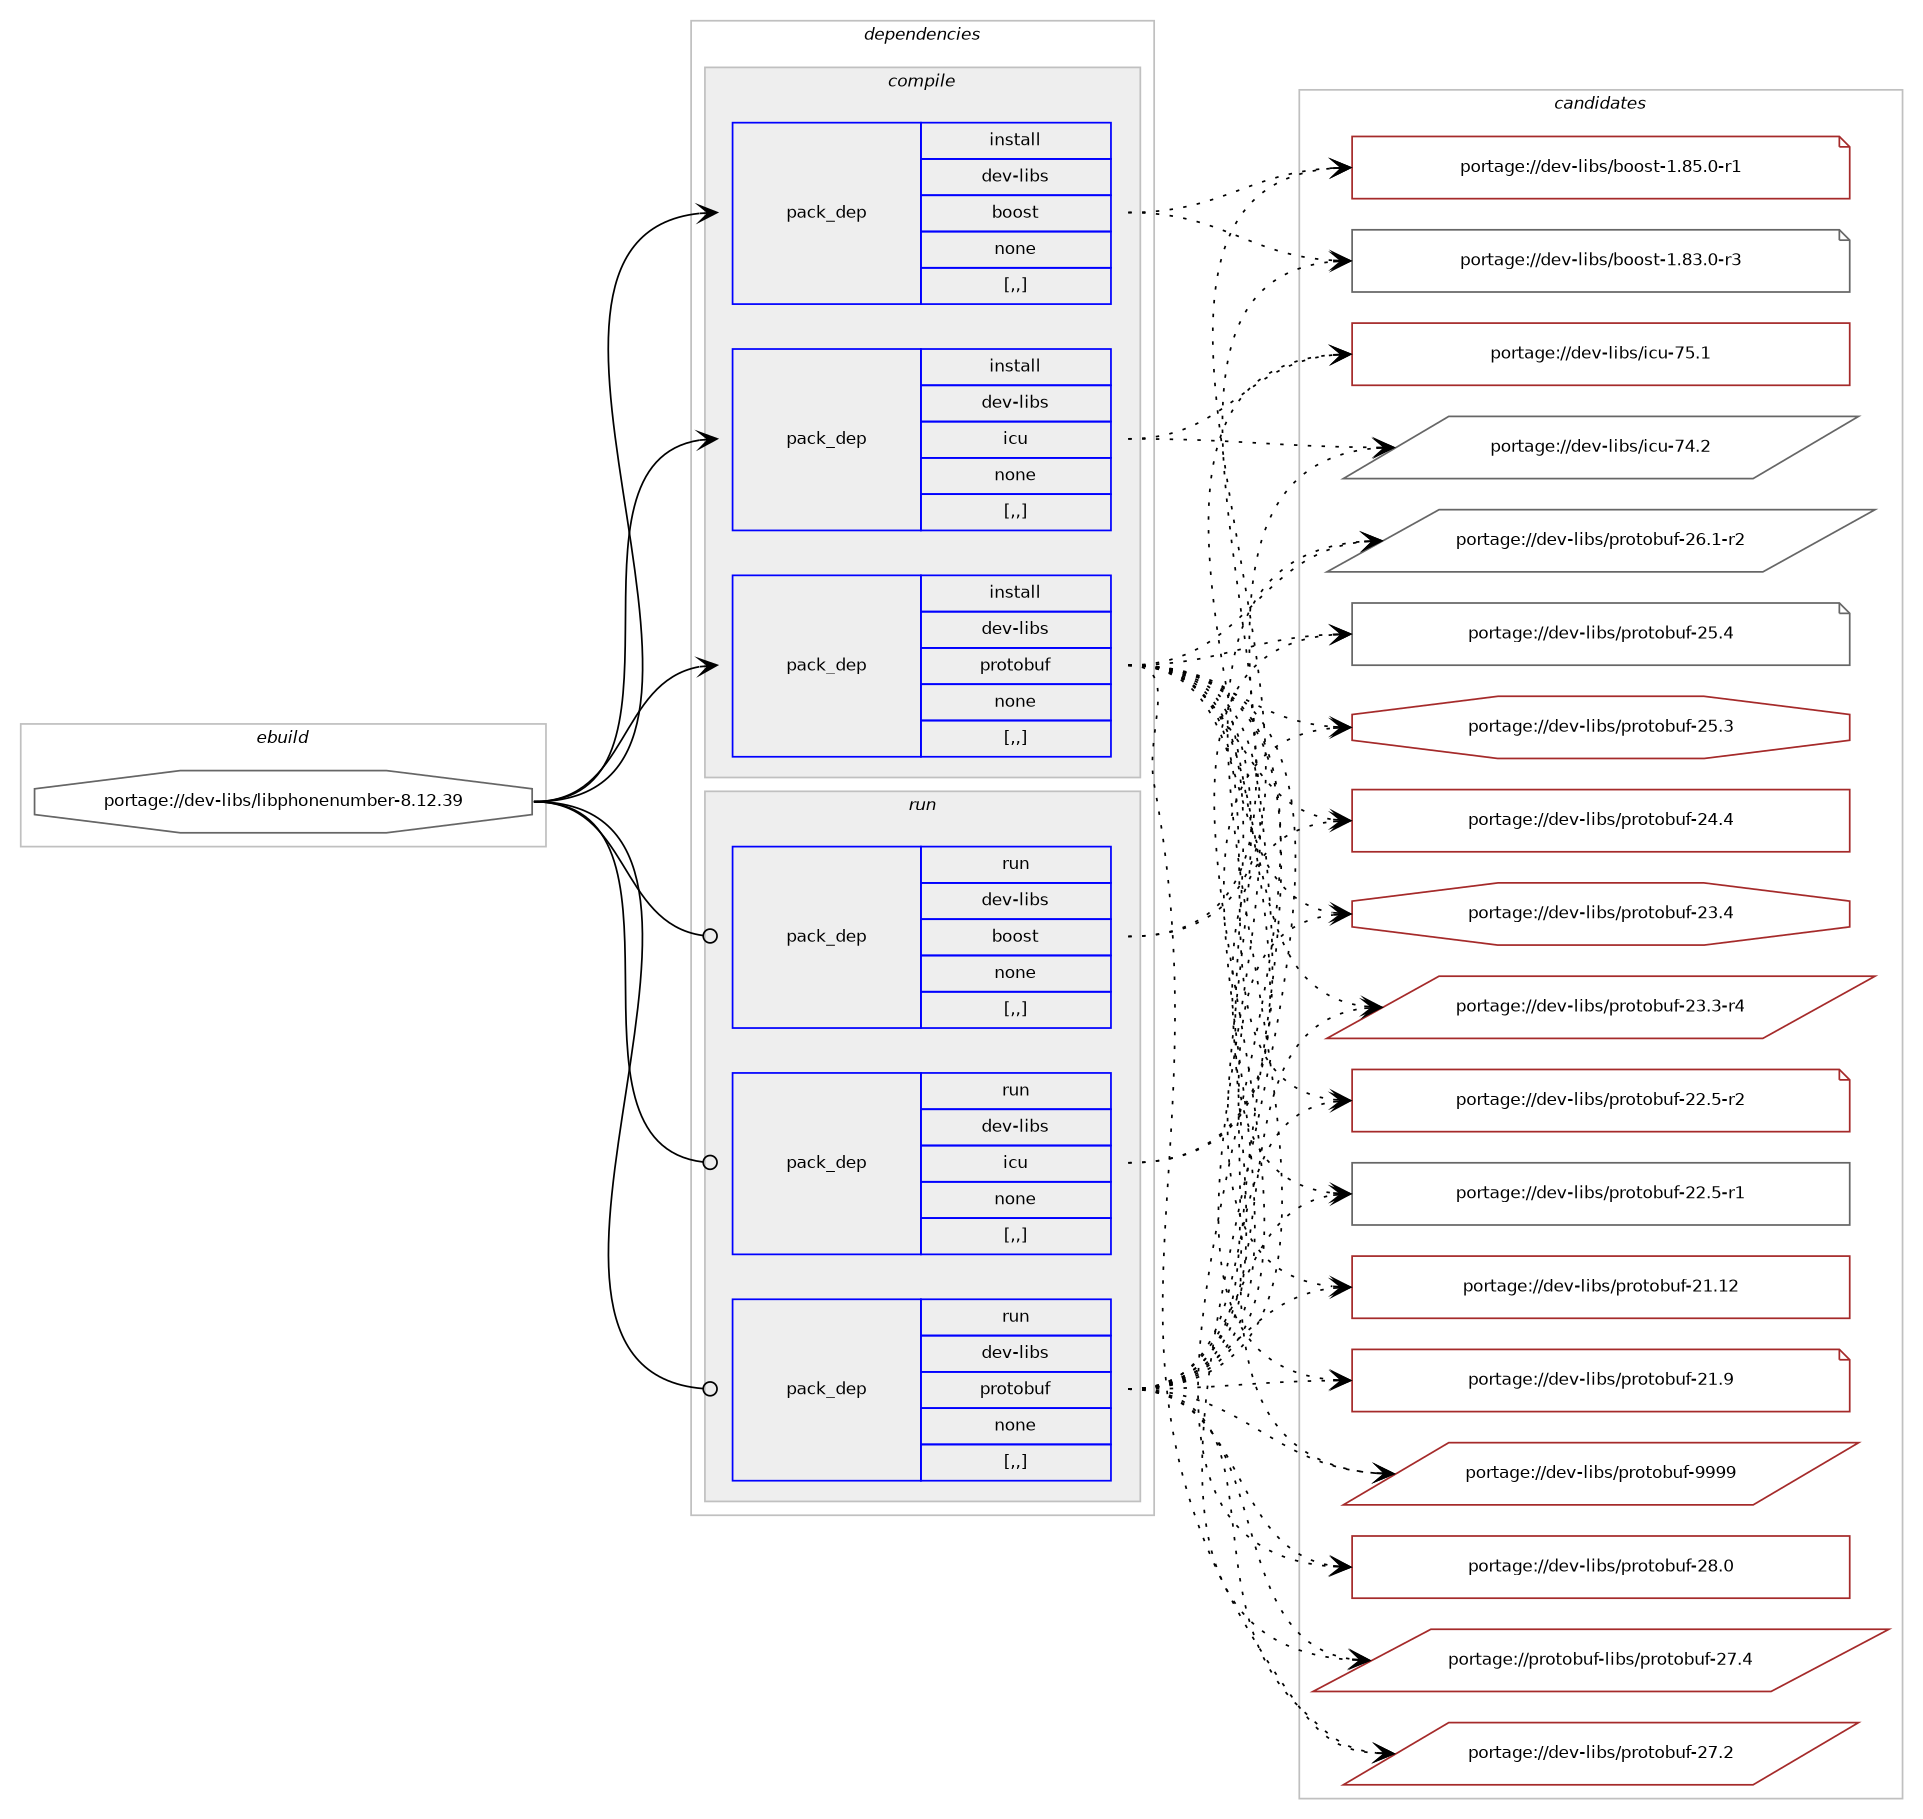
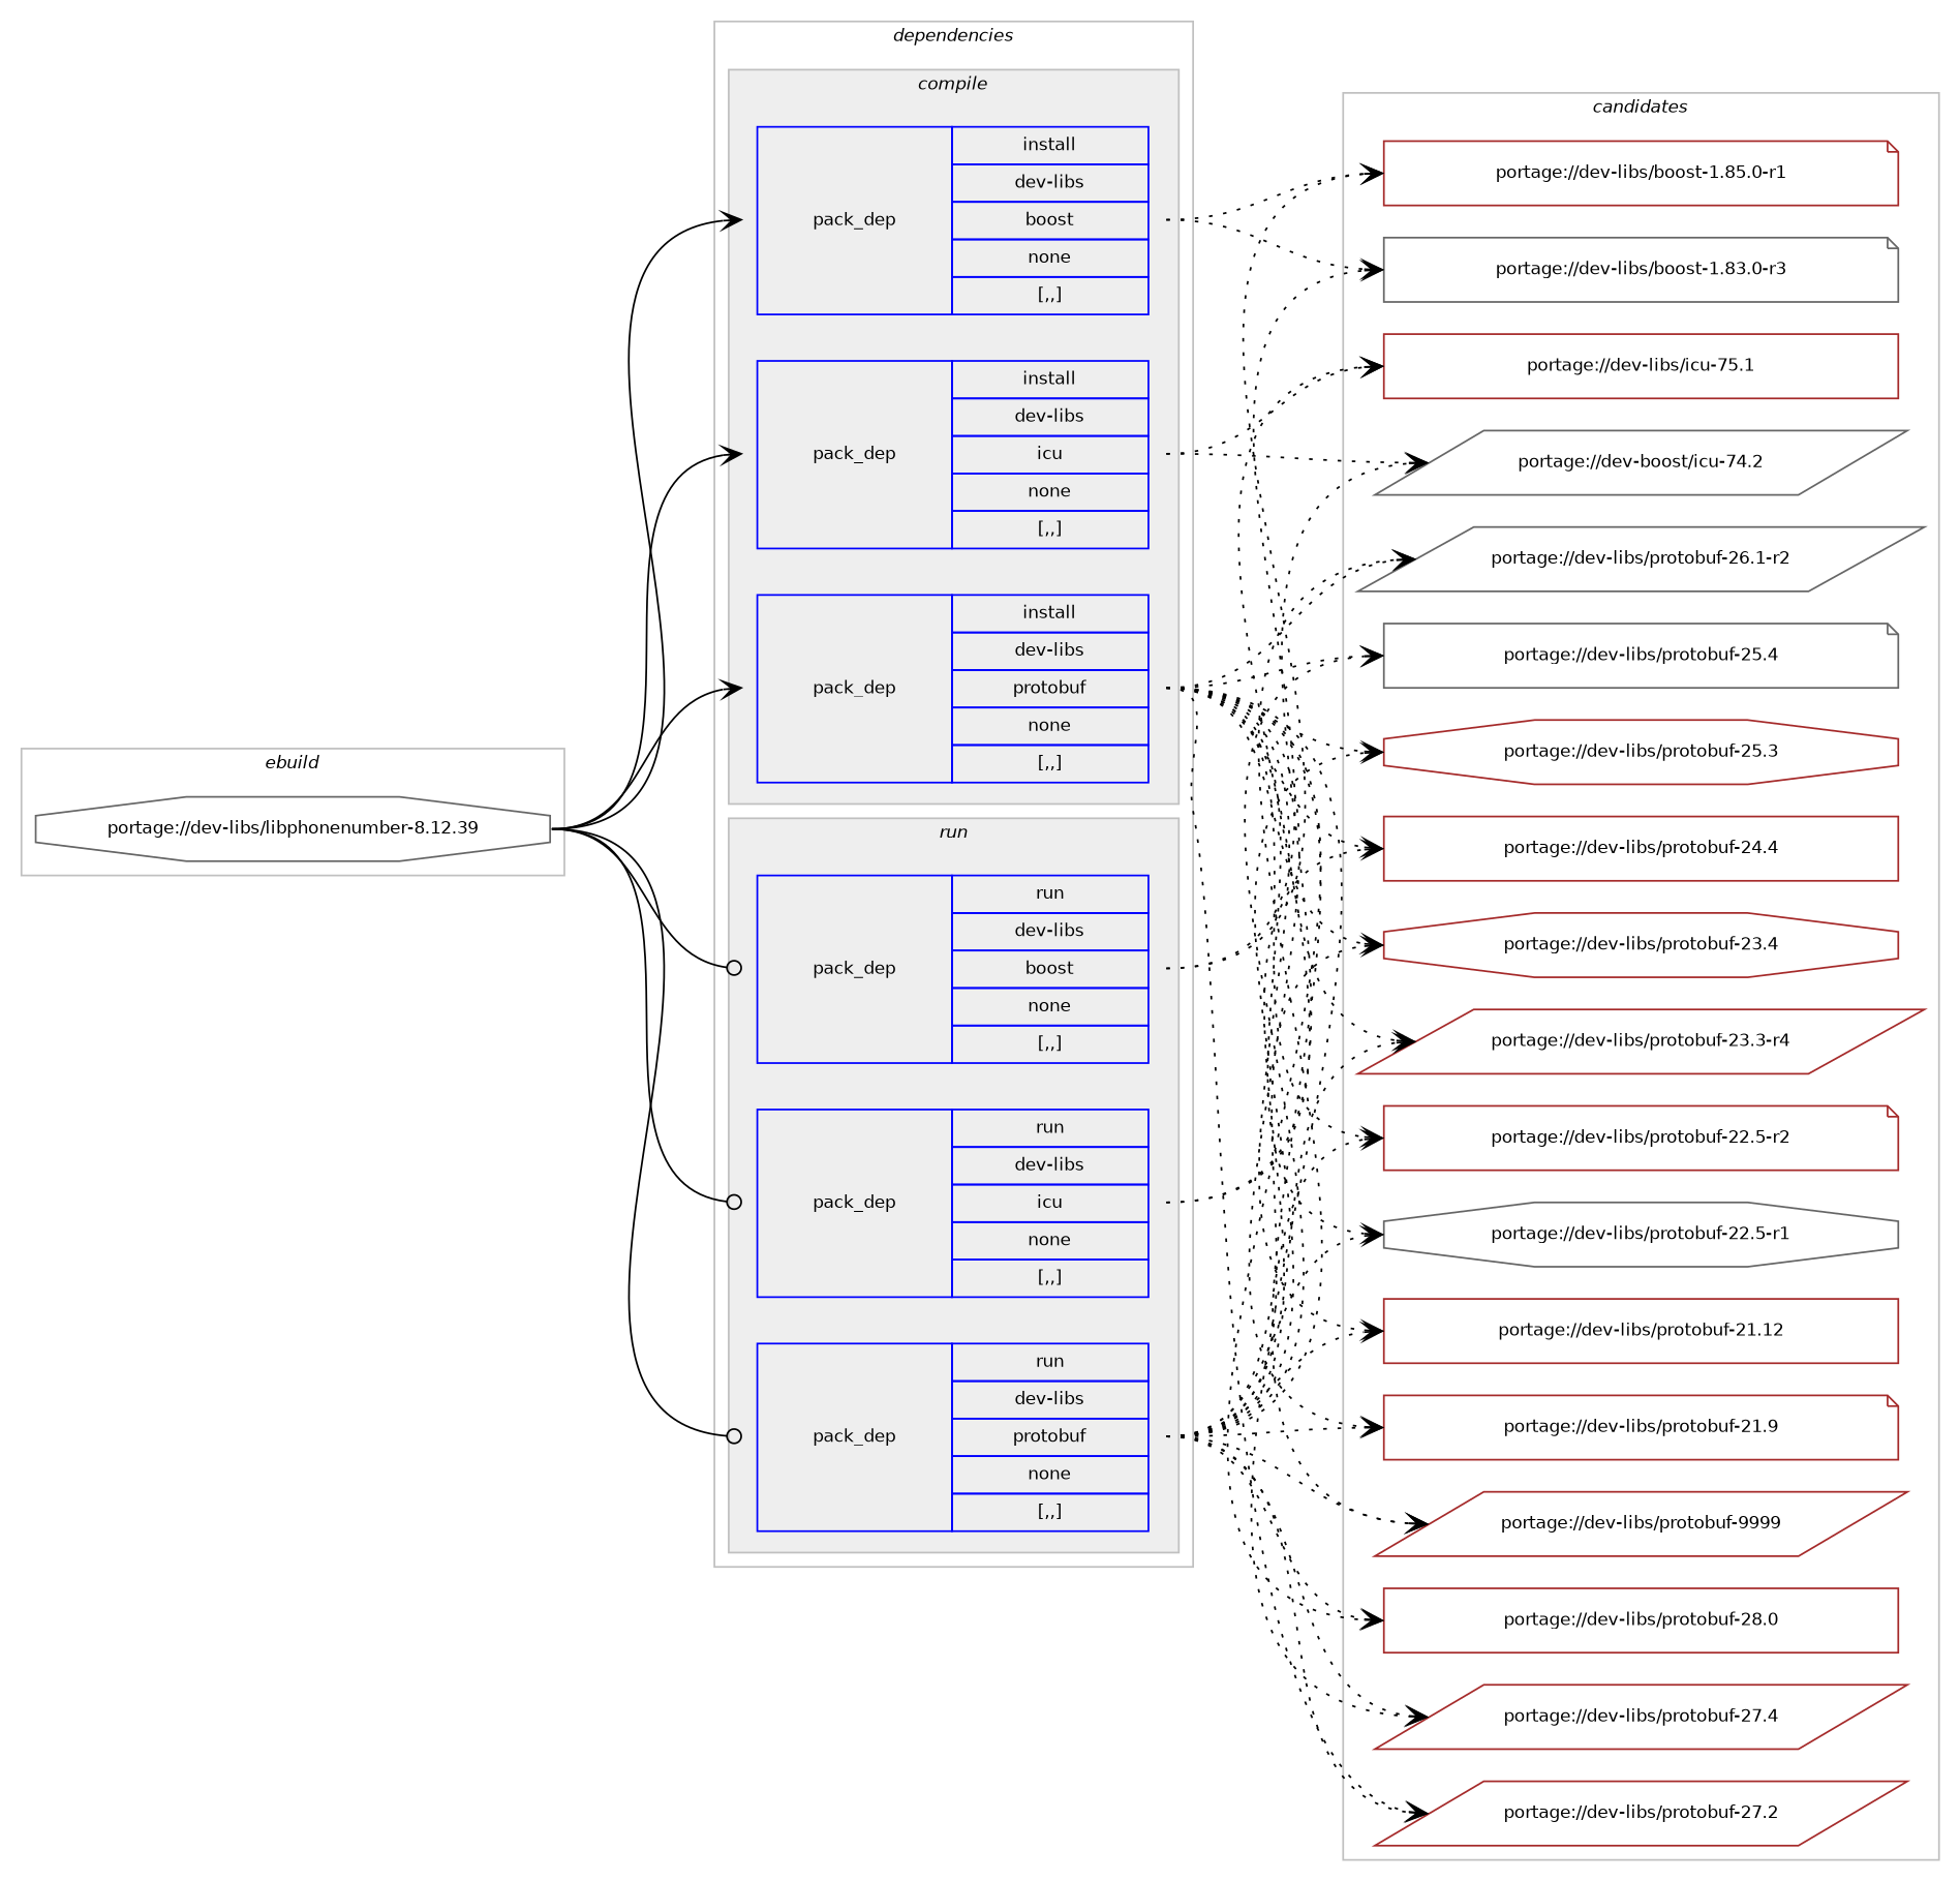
  digraph {
    compound=true
    concentrate=true
    fontname=Helvetica
    fontsize=10
    newrank=true
    rankdir=LR
    ranksep=1.5
    node [color=brown fontname=Helvetica fontsize=10 shape=none]
    edge [arrowhead=vee headport=w style=dotted tailport=e weight=100]
    n1 [color=gray40 label="portage://dev-libs/libphonenumber-8.12.39" shape=octagon width=4]
    n2 [color=blue label=<<TABLE BORDER="0" CELLBORDER="1" CELLSPACING="0" CELLPADDING="4" WIDTH="220"><TR><TD ROWSPAN="6" CELLPADDING="30">pack_dep</TD></TR><TR><TD WIDTH="110">install</TD></TR><TR><TD>dev-libs</TD></TR><TR><TD>boost</TD></TR><TR><TD>none</TD></TR><TR><TD>[,,]</TD></TR></TABLE>>]
    n3 [color=blue label=<<TABLE BORDER="0" CELLBORDER="1" CELLSPACING="0" CELLPADDING="4" WIDTH="220"><TR><TD ROWSPAN="6" CELLPADDING="30">pack_dep</TD></TR><TR><TD WIDTH="110">install</TD></TR><TR><TD>dev-libs</TD></TR><TR><TD>icu</TD></TR><TR><TD>none</TD></TR><TR><TD>[,,]</TD></TR></TABLE>>]
    n4 [color=blue label=<<TABLE BORDER="0" CELLBORDER="1" CELLSPACING="0" CELLPADDING="4" WIDTH="220"><TR><TD ROWSPAN="6" CELLPADDING="30">pack_dep</TD></TR><TR><TD WIDTH="110">install</TD></TR><TR><TD>dev-libs</TD></TR><TR><TD>protobuf</TD></TR><TR><TD>none</TD></TR><TR><TD>[,,]</TD></TR></TABLE>>]
    n5 [color=blue label=<<TABLE BORDER="0" CELLBORDER="1" CELLSPACING="0" CELLPADDING="4" WIDTH="220"><TR><TD ROWSPAN="6" CELLPADDING="30">pack_dep</TD></TR><TR><TD WIDTH="110">run</TD></TR><TR><TD>dev-libs</TD></TR><TR><TD>boost</TD></TR><TR><TD>none</TD></TR><TR><TD>[,,]</TD></TR></TABLE>>]
    n6 [color=blue label=<<TABLE BORDER="0" CELLBORDER="1" CELLSPACING="0" CELLPADDING="4" WIDTH="220"><TR><TD ROWSPAN="6" CELLPADDING="30">pack_dep</TD></TR><TR><TD WIDTH="110">run</TD></TR><TR><TD>dev-libs</TD></TR><TR><TD>icu</TD></TR><TR><TD>none</TD></TR><TR><TD>[,,]</TD></TR></TABLE>>]
    n7 [color=blue label=<<TABLE BORDER="0" CELLBORDER="1" CELLSPACING="0" CELLPADDING="4" WIDTH="220"><TR><TD ROWSPAN="6" CELLPADDING="30">pack_dep</TD></TR><TR><TD WIDTH="110">run</TD></TR><TR><TD>dev-libs</TD></TR><TR><TD>protobuf</TD></TR><TR><TD>none</TD></TR><TR><TD>[,,]</TD></TR></TABLE>>]
    n8 [label="portage://dev-libs/boost-1.85.0-r1" shape=note width=4]
    n9 [color=gray40 label="portage://dev-libs/boost-1.83.0-r3" shape=note width=4]
    n10 [label="portage://dev-libs/icu-75.1" shape=box width=4]
-   n11 [color=gray40 label="portage://dev-libs/icu-74.2" shape=parallelogram width=4]
+   n11 [color=gray40 label="portage://dev-boost/icu-74.2" shape=parallelogram width=4]
    n12 [label="portage://dev-libs/protobuf-9999" shape=parallelogram width=4]
    n13 [label="portage://dev-libs/protobuf-28.0" shape=box width=4]
-   n14 [label="portage://protobuf-libs/protobuf-27.4" shape=parallelogram width=4]
+   n14 [label="portage://dev-libs/protobuf-27.4" shape=parallelogram width=4]
    n15 [label="portage://dev-libs/protobuf-27.2" shape=parallelogram width=4]
    n16 [color=gray40 label="portage://dev-libs/protobuf-26.1-r2" shape=parallelogram width=4]
    n17 [color=gray40 label="portage://dev-libs/protobuf-25.4" shape=note width=4]
    n18 [label="portage://dev-libs/protobuf-25.3" shape=octagon width=4]
    n19 [label="portage://dev-libs/protobuf-24.4" shape=box width=4]
    n20 [label="portage://dev-libs/protobuf-23.4" shape=octagon width=4]
    n21 [label="portage://dev-libs/protobuf-23.3-r4" shape=parallelogram width=4]
    n22 [label="portage://dev-libs/protobuf-22.5-r2" shape=note width=4]
-   n23 [color=gray40 label="portage://dev-libs/protobuf-22.5-r1" shape=box width=4]
+   n23 [color=gray40 label="portage://dev-libs/protobuf-22.5-r1" shape=octagon width=4]
    n24 [label="portage://dev-libs/protobuf-21.12" shape=box width=4]
    n25 [label="portage://dev-libs/protobuf-21.9" shape=note width=4]
    subgraph cluster_1 {
      color=gray
      label=<<i>ebuild</i>>
      n1
    }
    subgraph cluster_2 {
      color=gray
      label=<<i>dependencies</i>>
      subgraph cluster_3 {
        color=gray
        fillcolor="#eeeeee"
        label=<<i>compile</i>>
        style=filled
        subgraph sub_4 {
          color=gray
          fillcolor="#eeeeee"
          label=<<i>compile</i>>
          style=filled
          n2
        }
        subgraph sub_5 {
          color=gray
          fillcolor="#eeeeee"
          label=<<i>compile</i>>
          style=filled
          n3
        }
        subgraph sub_6 {
          color=gray
          fillcolor="#eeeeee"
          label=<<i>compile</i>>
          style=filled
          n4
        }
      }
      subgraph cluster_7 {
        color=gray
        fillcolor="#eeeeee"
        label=<<i>compile and run</i>>
        style=filled
      }
      subgraph cluster_8 {
        color=gray
        fillcolor="#eeeeee"
        label=<<i>run</i>>
        style=filled
        subgraph sub_9 {
          color=gray
          fillcolor="#eeeeee"
          label=<<i>run</i>>
          style=filled
          n5
        }
        subgraph sub_10 {
          color=gray
          fillcolor="#eeeeee"
          label=<<i>run</i>>
          style=filled
          n6
        }
        subgraph sub_11 {
          color=gray
          fillcolor="#eeeeee"
          label=<<i>run</i>>
          style=filled
          n7
        }
      }
    }
    subgraph cluster_12 {
      color=gray
      label=<<i>candidates</i>>
      rank=same
      subgraph sub_13 {
        color=black
        label=<<i>candidates</i>>
        nodesep=1
        rank=same
        n8
        n9
      }
      subgraph sub_14 {
        color=black
        label=<<i>candidates</i>>
        nodesep=1
        rank=same
        n10
        n11
      }
      subgraph sub_15 {
        color=black
        label=<<i>candidates</i>>
        nodesep=1
        rank=same
        n12
        n13
        n14
        n15
        n16
        n17
        n18
        n19
        n20
        n21
        n22
        n23
        n24
        n25
      }
      subgraph sub_16 {
        color=black
        label=<<i>candidates</i>>
        nodesep=1
        rank=same
        n8
        n9
      }
      subgraph sub_17 {
        color=black
        label=<<i>candidates</i>>
        nodesep=1
        rank=same
        n10
        n11
      }
      subgraph sub_18 {
        color=black
        label=<<i>candidates</i>>
        nodesep=1
        rank=same
        n12
        n13
        n14
        n15
        n16
        n17
        n18
        n19
        n20
        n21
        n22
        n23
        n24
        n25
      }
    }
    n1 -> n2 [style=solid weight=20]
    n1 -> n3 [style=solid weight=20]
    n1 -> n4 [style=solid weight=20]
    n1 -> n5 [arrowhead=odot style=solid weight=20]
    n1 -> n6 [arrowhead=odot style=solid weight=20]
    n1 -> n7 [arrowhead=odot style=solid weight=20]
    n2 -> n8
    n2 -> n9
    n3 -> n10
    n3 -> n11
    n4 -> n12
    n4 -> n13
    n4 -> n14
    n4 -> n15
    n4 -> n16
    n4 -> n17
    n4 -> n18
    n4 -> n19
    n4 -> n20
    n4 -> n21
    n4 -> n22
    n4 -> n23
    n4 -> n24
    n4 -> n25
    n5 -> n8
    n5 -> n9
    n6 -> n10
    n6 -> n11
    n7 -> n12
    n7 -> n13
    n7 -> n14
    n7 -> n15
    n7 -> n16
    n7 -> n17
    n7 -> n18
    n7 -> n19
    n7 -> n20
    n7 -> n21
    n7 -> n22
    n7 -> n23
    n7 -> n24
    n7 -> n25
  }
